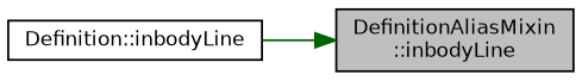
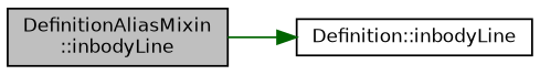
  digraph {
    rankdir=LR
    node [color=black fontname=Helvetica fontsize=10 shape=record style=filled]
    n1 [fillcolor=grey75 fontcolor=black height=0.2 label="DefinitionAliasMixin\l::inbodyLine" width=0.4]
    n2 [fillcolor=white height=0.2 label="Definition::inbodyLine" width=0.4]
-   n2 -> n1 [color=darkgreen fontname=Helvetica fontsize=10 labelfontname=Helvetica labelfontsize=10 style=solid]
+   n1 -> n2 [color=darkgreen fontname=Helvetica fontsize=10 labelfontname=Helvetica labelfontsize=10 style=solid]
  }
